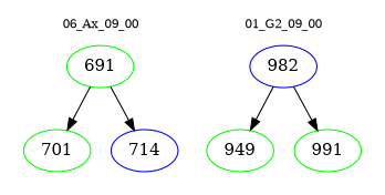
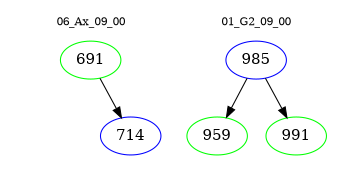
  digraph {
    node [color=green]
    edge [color=black]
    n1 [label=691]
-   n2 [label=701]
    n3 [color=blue label=714]
-   n4 [color=blue label=982]
-   n5 [label=949]
+   n4 [color=blue label=985]
+   n5 [label=959]
    n6 [label=991]
    subgraph cluster_1 {
      color=white
      fontsize=10
      label="06_Ax_09_00"
      n1
-     n2
      n3
    }
    subgraph cluster_2 {
      color=white
      fontsize=10
      label="01_G2_09_00"
      n4
      n5
      n6
    }
-   n1 -> n2
    n1 -> n3
    n4 -> n5
    n4 -> n6
  }
